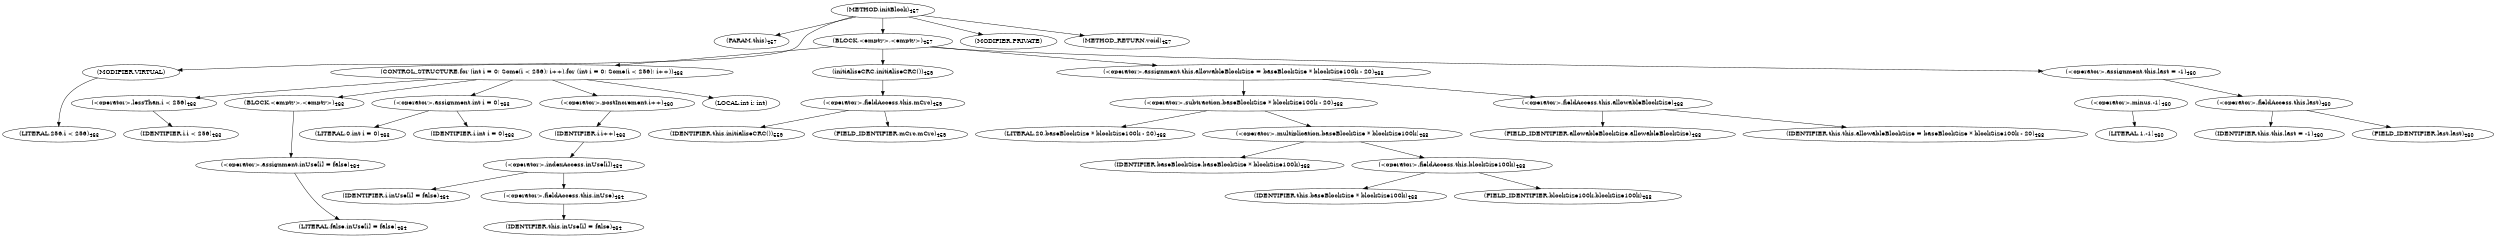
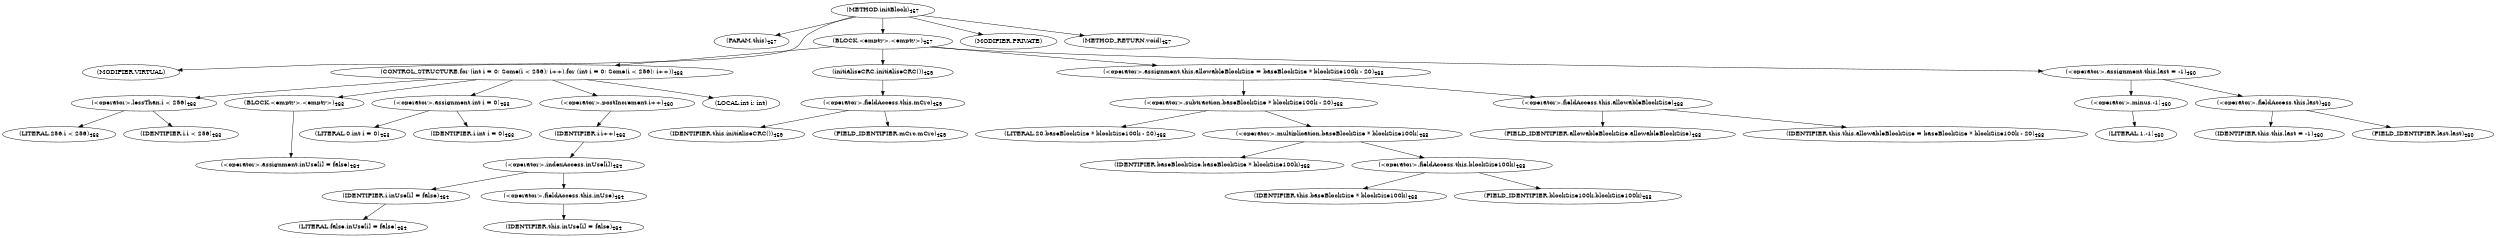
  digraph {
    n1 [label=<(METHOD,initBlock)<SUB>457</SUB>>]
    n2 [label=<(PARAM,this)<SUB>457</SUB>>]
    n3 [label=<(BLOCK,&lt;empty&gt;,&lt;empty&gt;)<SUB>457</SUB>>]
    n4 [label=<(MODIFIER,PRIVATE)>]
    n5 [label=<(MODIFIER,VIRTUAL)>]
    n6 [label=<(METHOD_RETURN,void)<SUB>457</SUB>>]
    n7 [label=<(initialiseCRC,initialiseCRC())<SUB>459</SUB>>]
    n8 [label=<(&lt;operator&gt;.assignment,this.last = -1)<SUB>460</SUB>>]
    n9 [label=<(CONTROL_STRUCTURE,for (int i = 0; Some(i &lt; 256); i++),for (int i = 0; Some(i &lt; 256); i++))<SUB>463</SUB>>]
    n10 [label=<(&lt;operator&gt;.assignment,this.allowableBlockSize = baseBlockSize * blockSize100k - 20)<SUB>468</SUB>>]
    n11 [label=<(&lt;operator&gt;.fieldAccess,this.mCrc)<SUB>459</SUB>>]
    n12 [label=<(&lt;operator&gt;.fieldAccess,this.last)<SUB>460</SUB>>]
    n13 [label=<(&lt;operator&gt;.minus,-1)<SUB>460</SUB>>]
    n14 [label=<(LOCAL,int i: int)>]
    n15 [label=<(&lt;operator&gt;.assignment,int i = 0)<SUB>463</SUB>>]
    n16 [label=<(&lt;operator&gt;.lessThan,i &lt; 256)<SUB>463</SUB>>]
    n17 [label=<(&lt;operator&gt;.postIncrement,i++)<SUB>460</SUB>>]
    n18 [label=<(BLOCK,&lt;empty&gt;,&lt;empty&gt;)<SUB>463</SUB>>]
    n19 [label=<(&lt;operator&gt;.fieldAccess,this.allowableBlockSize)<SUB>468</SUB>>]
    n20 [label=<(&lt;operator&gt;.subtraction,baseBlockSize * blockSize100k - 20)<SUB>468</SUB>>]
-   n21 [label=<(IDENTIFIER,this,initialiseCRC())<SUB>559</SUB>>]
+   n21 [label=<(IDENTIFIER,this,initialiseCRC())<SUB>459</SUB>>]
    n22 [label=<(FIELD_IDENTIFIER,mCrc,mCrc)<SUB>459</SUB>>]
    n23 [label=<(IDENTIFIER,this,this.last = -1)<SUB>460</SUB>>]
    n24 [label=<(FIELD_IDENTIFIER,last,last)<SUB>460</SUB>>]
    n25 [label=<(LITERAL,1,-1)<SUB>460</SUB>>]
    n26 [label=<(IDENTIFIER,i,int i = 0)<SUB>463</SUB>>]
-   n27 [label=<(LITERAL,0,int i = 0)<SUB>463</SUB>>]
+   n27 [label=<(LITERAL,0,int i = 0)<SUB>453</SUB>>]
    n28 [label=<(IDENTIFIER,i,i &lt; 256)<SUB>463</SUB>>]
    n29 [label=<(LITERAL,256,i &lt; 256)<SUB>463</SUB>>]
    n30 [label=<(IDENTIFIER,i,i++)<SUB>463</SUB>>]
    n31 [label=<(&lt;operator&gt;.assignment,inUse[i] = false)<SUB>464</SUB>>]
    n32 [label=<(&lt;operator&gt;.indexAccess,inUse[i])<SUB>434</SUB>>]
    n33 [label=<(LITERAL,false,inUse[i] = false)<SUB>464</SUB>>]
    n34 [label=<(&lt;operator&gt;.fieldAccess,this.inUse)<SUB>464</SUB>>]
    n35 [label=<(IDENTIFIER,i,inUse[i] = false)<SUB>464</SUB>>]
    n36 [label=<(IDENTIFIER,this,inUse[i] = false)<SUB>464</SUB>>]
    n37 [label=<(IDENTIFIER,this,this.allowableBlockSize = baseBlockSize * blockSize100k - 20)<SUB>468</SUB>>]
    n38 [label=<(FIELD_IDENTIFIER,allowableBlockSize,allowableBlockSize)<SUB>468</SUB>>]
    n39 [label=<(&lt;operator&gt;.multiplication,baseBlockSize * blockSize100k)<SUB>468</SUB>>]
    n40 [label=<(LITERAL,20,baseBlockSize * blockSize100k - 20)<SUB>468</SUB>>]
    n41 [label=<(IDENTIFIER,baseBlockSize,baseBlockSize * blockSize100k)<SUB>468</SUB>>]
    n42 [label=<(&lt;operator&gt;.fieldAccess,this.blockSize100k)<SUB>468</SUB>>]
    n43 [label=<(IDENTIFIER,this,baseBlockSize * blockSize100k)<SUB>468</SUB>>]
    n44 [label=<(FIELD_IDENTIFIER,blockSize100k,blockSize100k)<SUB>468</SUB>>]
    n1 -> n2
    n1 -> n3
    n1 -> n4
    n1 -> n5
    n1 -> n6
    n3 -> n7
    n3 -> n8
    n3 -> n9
    n3 -> n10
    n7 -> n11
    n8 -> n12
+   n8 -> n13
    n9 -> n14
    n9 -> n15
    n9 -> n16
    n9 -> n17
    n9 -> n18
    n10 -> n19
    n10 -> n20
    n11 -> n21
    n11 -> n22
    n12 -> n23
    n12 -> n24
    n13 -> n25
    n15 -> n26
    n15 -> n27
    n16 -> n28
-   n5 -> n29
+   n16 -> n29
    n17 -> n30
    n18 -> n31
    n19 -> n37
    n19 -> n38
    n20 -> n39
    n20 -> n40
    n30 -> n32
-   n31 -> n33
+   n35 -> n33
    n32 -> n34
    n32 -> n35
    n34 -> n36
    n39 -> n41
    n39 -> n42
    n42 -> n43
    n42 -> n44
  }
